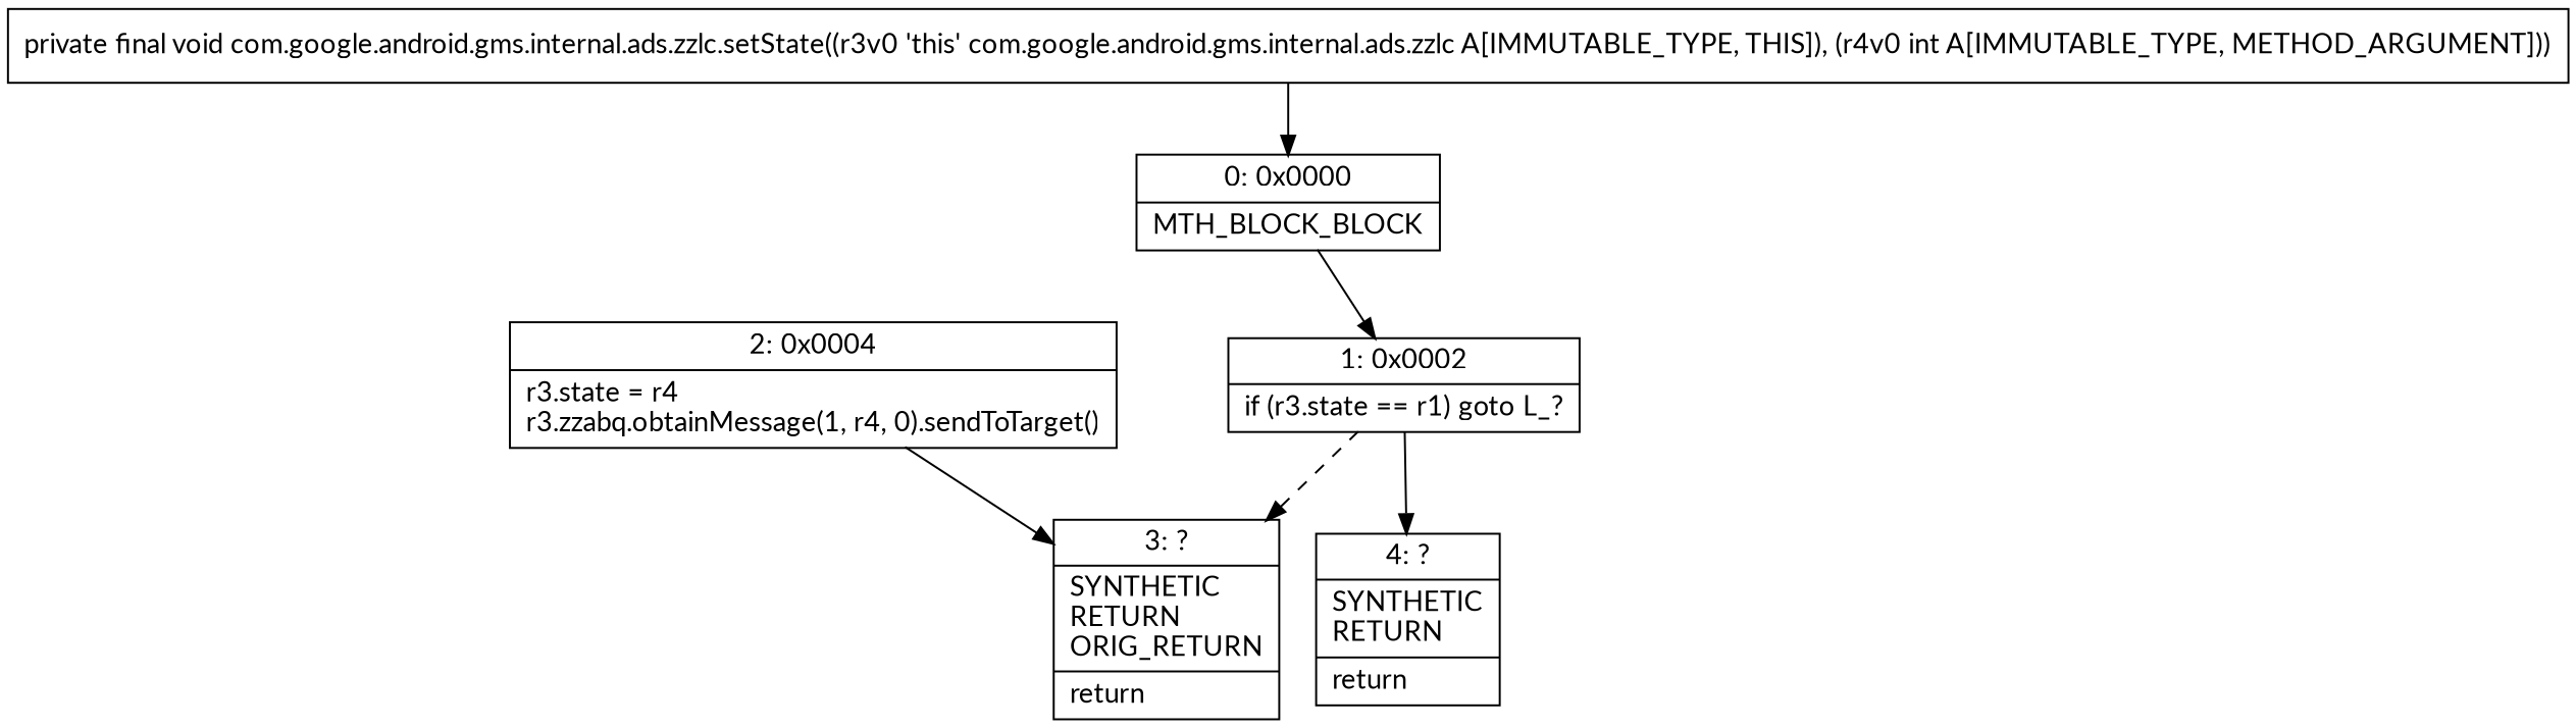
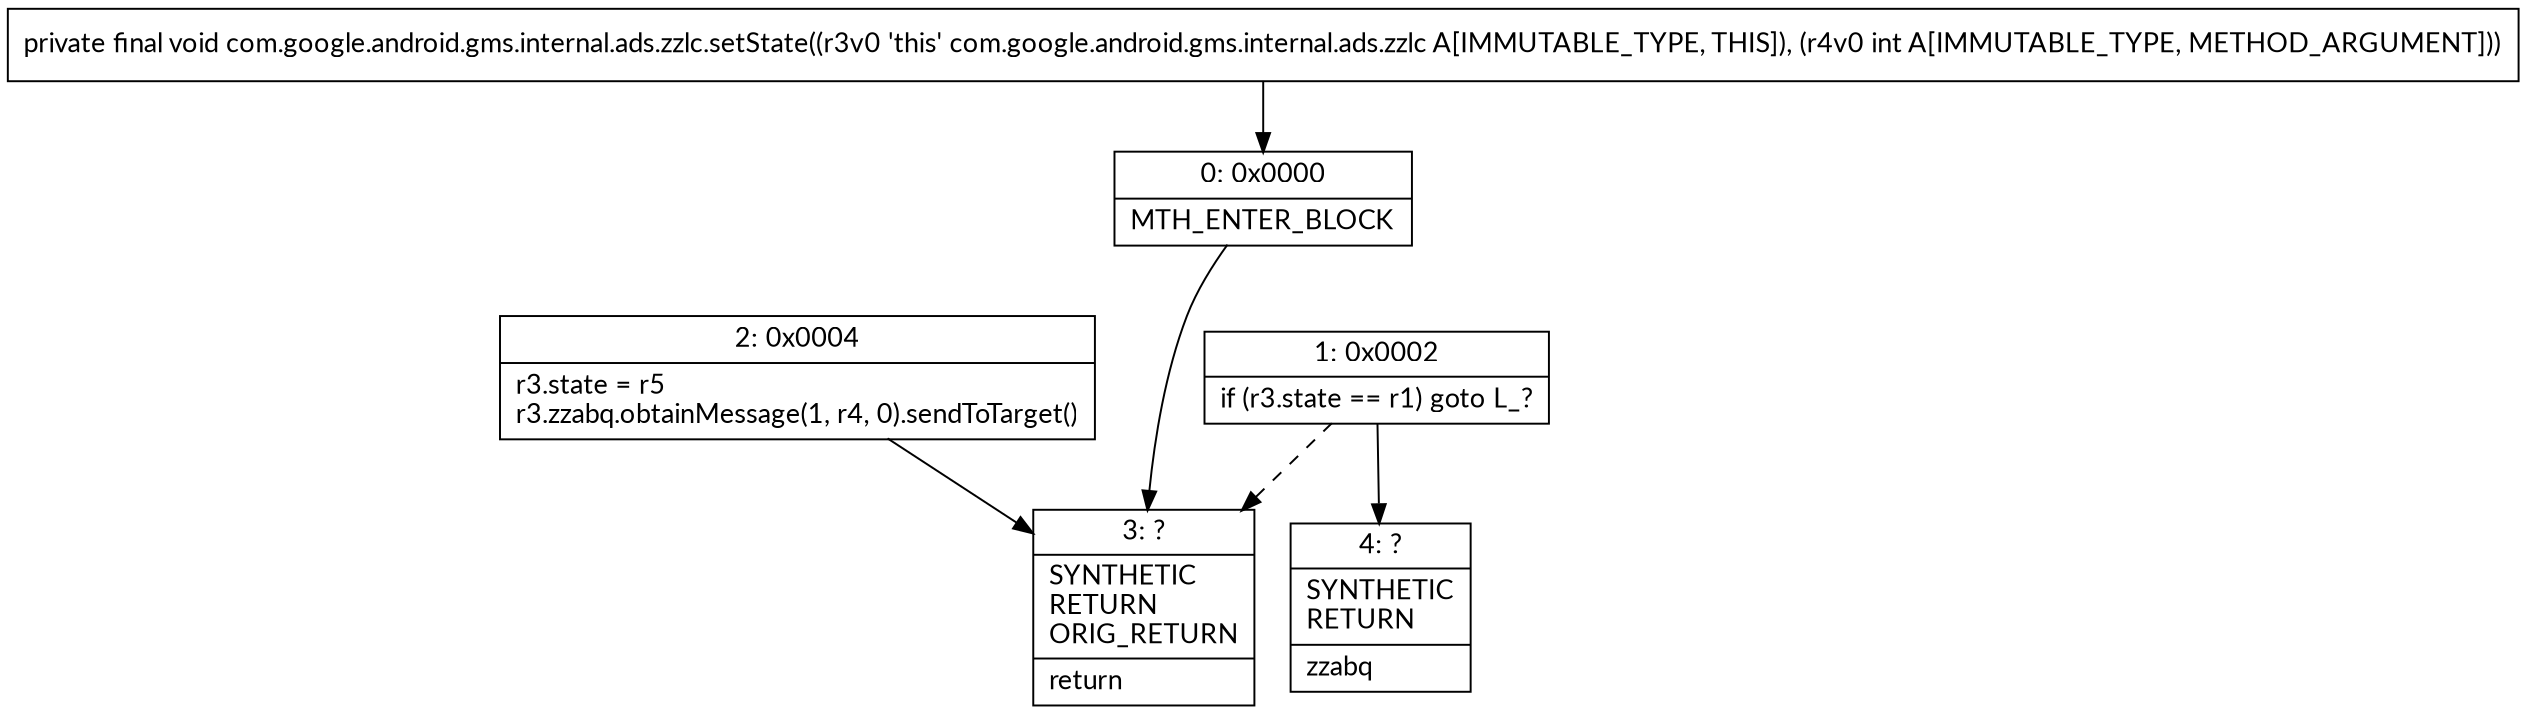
  digraph {
    fontname=Lato
    node [fontname=Lato shape=record]
    edge [fontname=Lato]
-   n1 [label="{0\:\ 0x0000|MTH_BLOCK_BLOCK\l}"]
+   n1 [label="{0\:\ 0x0000|MTH_ENTER_BLOCK\l}"]
    n2 [label="{1\:\ 0x0002|if (r3.state == r1) goto L_?\l}"]
-   n3 [label="{4\:\ ?|SYNTHETIC\lRETURN\l|return\l}"]
+   n3 [label="{4\:\ ?|SYNTHETIC\lRETURN\l|zzabq\l}"]
    n4 [label="{3\:\ ?|SYNTHETIC\lRETURN\lORIG_RETURN\l|return\l}"]
-   n5 [label="{2\:\ 0x0004|r3.state = r4\lr3.zzabq.obtainMessage(1, r4, 0).sendToTarget()\l}"]
+   n5 [label="{2\:\ 0x0004|r3.state = r5\lr3.zzabq.obtainMessage(1, r4, 0).sendToTarget()\l}"]
    n6 [label="{private final void com.google.android.gms.internal.ads.zzlc.setState((r3v0 'this' com.google.android.gms.internal.ads.zzlc A[IMMUTABLE_TYPE, THIS]), (r4v0 int A[IMMUTABLE_TYPE, METHOD_ARGUMENT])) }"]
-   n1 -> n2
+   n1 -> n4
    n2 -> n3
    n2 -> n4 [style=dashed]
    n5 -> n4
    n6 -> n1
  }
